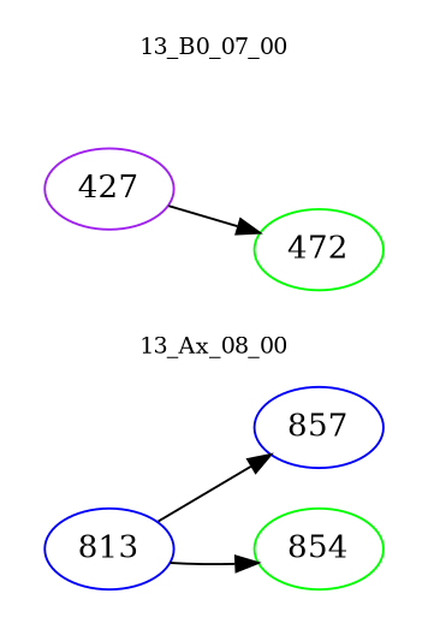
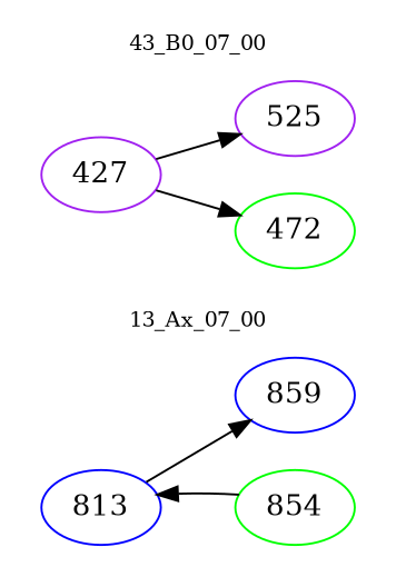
  digraph {
    rankdir=LR
    node [color=blue]
    edge [color=black]
    n1 [label=813]
    n2 [color=green label=854]
-   n3 [label=857]
+   n3 [label=859]
    n4 [color=purple label=427]
    n5 [color=green label=472]
+   n6 [color=purple label=525]
    subgraph cluster_1 {
      color=white
      fontsize=10
-     label="13_Ax_08_00"
+     label="13_Ax_07_00"
      n1
      n2
      n3
    }
    subgraph cluster_2 {
      color=white
      fontsize=10
-     label="13_B0_07_00"
+     label="43_B0_07_00"
      n4
      n5
+     n6
    }
-   n1 -> n2
+   n2 -> n1
    n1 -> n3
    n4 -> n5
+   n4 -> n6
  }
